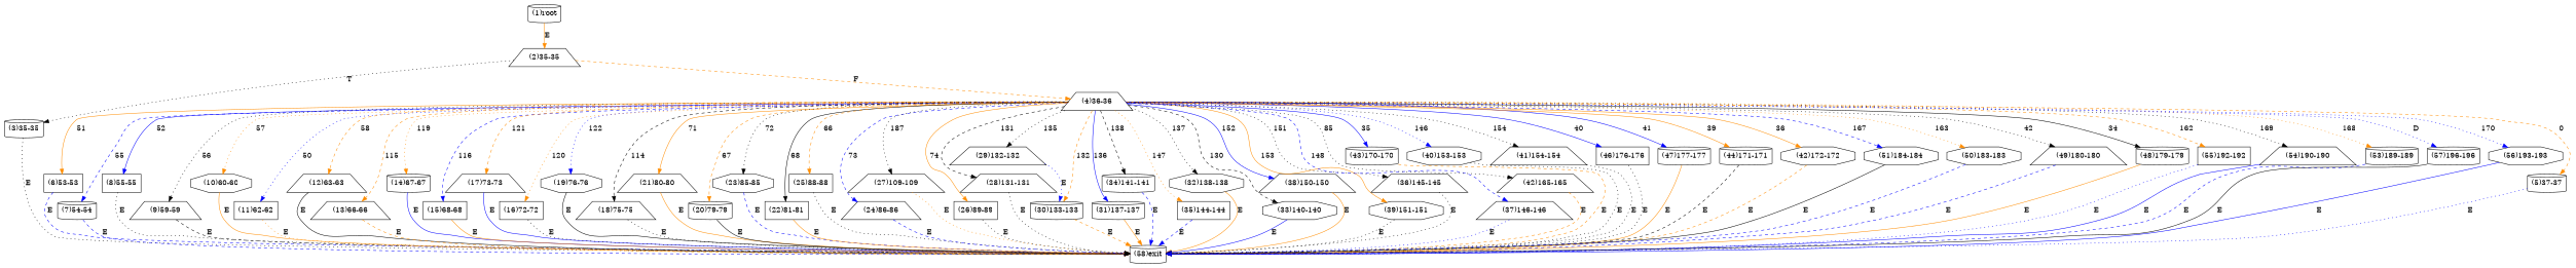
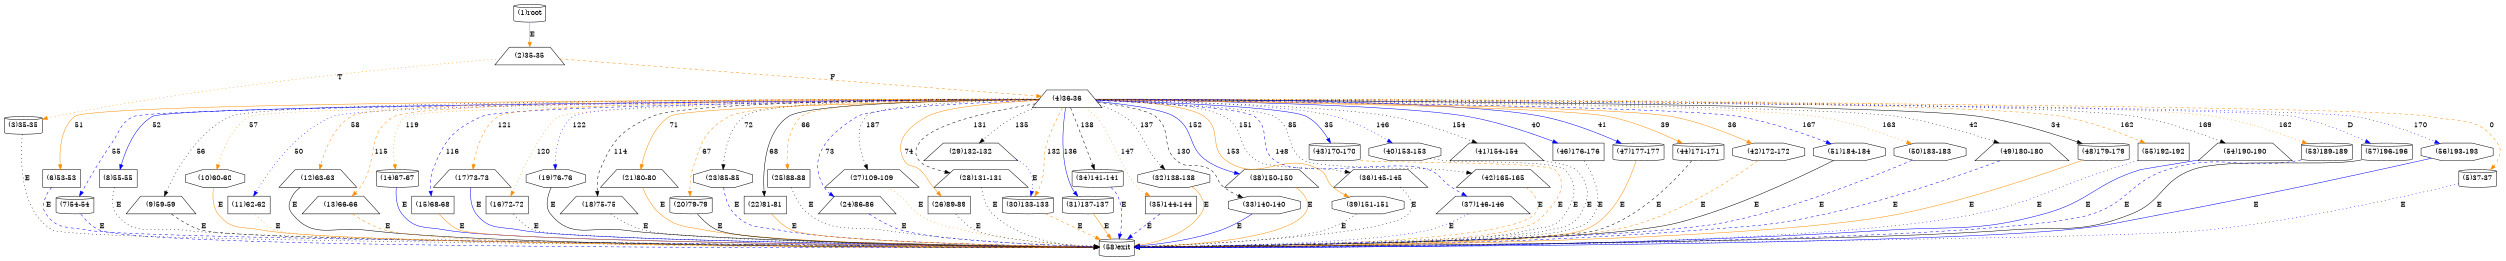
  digraph {
    node [shape=trapezium]
    edge [color=darkorange style=dotted]
    n1 [label="(1)root" shape=cylinder]
    n2 [label="(2)35-35"]
    n3 [label="(3)35-35" shape=cylinder]
    n4 [label="(4)36-36"]
    n5 [label="(58)exit" shape=cylinder]
    n6 [label="(5)37-37" shape=cylinder]
    n7 [label="(6)53-53" shape=box]
    n8 [label="(7)54-54" shape=cylinder]
    n9 [label="(8)55-55" shape=box]
    n10 [label="(9)59-59"]
    n11 [label="(10)60-60" shape=octagon]
    n12 [label="(11)62-62" shape=box]
    n13 [label="(12)63-63"]
    n14 [label="(13)66-66"]
    n15 [label="(14)67-67" shape=cylinder]
    n16 [label="(15)68-68" shape=box]
    n17 [label="(17)73-73"]
    n18 [label="(16)72-72" shape=box]
    n19 [label="(19)76-76" shape=octagon]
    n20 [label="(18)75-75"]
    n21 [label="(21)80-80"]
    n22 [label="(20)79-79" shape=cylinder]
    n23 [label="(23)85-85" shape=octagon]
    n24 [label="(22)81-81" shape=box]
    n25 [label="(25)88-88" shape=box]
    n26 [label="(24)86-86"]
    n27 [label="(27)109-109"]
    n28 [label="(26)89-89" shape=box]
    n29 [label="(29)132-132"]
    n30 [label="(28)131-131"]
    n31 [label="(31)137-137" shape=cylinder]
    n32 [label="(30)133-133" shape=cylinder]
    n33 [label="(34)141-141" shape=cylinder]
    n34 [label="(35)144-144" shape=box]
    n35 [label="(32)138-138" shape=octagon]
    n36 [label="(33)140-140" shape=octagon]
    n37 [label="(38)150-150"]
    n38 [label="(39)151-151" shape=octagon]
    n39 [label="(36)145-145"]
    n40 [label="(37)146-146"]
    n41 [label="(42)165-165"]
    n42 [label="(43)170-170" shape=cylinder]
    n43 [label="(40)153-153" shape=octagon]
    n44 [label="(41)154-154"]
    n45 [label="(46)176-176" shape=box]
    n46 [label="(47)177-177" shape=cylinder]
    n47 [label="(44)171-171" shape=cylinder]
    n48 [label="(42)172-172" shape=octagon]
    n49 [label="(51)184-184" shape=octagon]
    n50 [label="(50)183-183" shape=octagon]
    n51 [label="(49)180-180"]
    n52 [label="(48)179-179" shape=cylinder]
    n53 [label="(55)192-192" shape=box]
    n54 [label="(54)190-190"]
    n55 [label="(53)189-189" shape=cylinder]
    n56 [label="(57)196-196" shape=cylinder]
    n57 [label="(56)193-193" shape=octagon]
    n1 -> n2 [label=E style=solid]
-   n2 -> n3 [color=black label=T]
+   n2 -> n3 [label=T]
    n2 -> n4 [label=F style=dashed]
    n3 -> n5 [color=black label=E]
    n4 -> n6 [label=0 style=dashed]
    n4 -> n7 [label=51 style=solid]
    n4 -> n8 [color=blue label=55 style=dashed]
    n4 -> n9 [color=blue label=52 style=solid]
    n4 -> n10 [color=black label=56]
    n4 -> n11 [label=57]
    n4 -> n12 [color=blue label=50]
    n4 -> n13 [label=58 style=dashed]
    n4 -> n14 [label=115 style=dashed]
    n4 -> n15 [label=119]
    n4 -> n16 [color=blue label=116 style=dashed]
    n4 -> n17 [label=121 style=dashed]
    n4 -> n18 [label=120]
    n4 -> n19 [color=blue label=122]
    n4 -> n20 [color=black label=114 style=dashed]
    n4 -> n21 [label=71 style=solid]
    n4 -> n22 [label=67 style=dashed]
    n4 -> n23 [color=black label=72]
    n4 -> n24 [color=black label=68 style=solid]
    n4 -> n25 [label=66 style=dashed]
    n4 -> n26 [color=blue label=73 style=dashed]
    n4 -> n27 [color=black label=187]
    n4 -> n28 [label=74 style=solid]
    n4 -> n29 [color=black label=135]
    n4 -> n30 [color=black label=131 style=dashed]
    n4 -> n31 [color=blue label=136 style=solid]
    n4 -> n32 [label=132 style=dashed]
    n4 -> n33 [color=black label=138 style=dashed]
    n4 -> n34 [label=147]
    n4 -> n35 [color=black label=137]
    n4 -> n36 [color=black label=130 style=dashed]
    n4 -> n37 [color=blue label=152 style=solid]
    n4 -> n38 [label=153 style=solid]
    n4 -> n39 [color=black label=151]
    n4 -> n40 [color=blue label=148 style=dashed]
    n4 -> n41 [color=black label=85]
    n4 -> n42 [color=blue label=35 style=solid]
    n4 -> n43 [color=blue label=146]
    n4 -> n44 [color=black label=154]
    n4 -> n45 [color=blue label=40 style=solid]
    n4 -> n46 [color=blue label=41 style=solid]
    n4 -> n47 [label=39 style=solid]
    n4 -> n48 [label=36 style=solid]
    n4 -> n49 [color=blue label=167 style=dashed]
    n4 -> n50 [label=163]
    n4 -> n51 [color=black label=42]
    n4 -> n52 [color=black label=34 style=solid]
    n4 -> n53 [label=162 style=dashed]
    n4 -> n54 [color=black label=169]
-   n4 -> n55 [label=168]
+   n4 -> n55 [label=162]
    n4 -> n56 [color=blue label=D]
    n4 -> n57 [color=blue label=170]
    n6 -> n5 [color=blue label=E]
    n7 -> n5 [color=blue label=E style=dashed]
    n8 -> n5 [color=blue label=E style=dashed]
    n9 -> n5 [color=black label=E]
    n10 -> n5 [color=black label=E style=dashed]
    n11 -> n5 [label=E style=solid]
    n12 -> n5 [label=E]
    n13 -> n5 [color=black label=E style=solid]
    n14 -> n5 [label=E style=dashed]
    n15 -> n5 [color=blue label=E style=solid]
    n16 -> n5 [label=E style=solid]
    n17 -> n5 [color=blue label=E style=solid]
    n18 -> n5 [color=black label=E]
    n19 -> n5 [color=black label=E style=solid]
    n20 -> n5 [color=black label=E]
    n21 -> n5 [label=E style=solid]
    n22 -> n5 [color=black label=E style=solid]
    n23 -> n5 [color=blue label=E style=dashed]
    n24 -> n5 [label=E style=solid]
    n25 -> n5 [color=black label=E]
    n26 -> n5 [color=blue label=E style=dashed]
    n27 -> n5 [label=E]
    n28 -> n5 [color=black label=E]
    n29 -> n32 [color=blue label=E]
    n30 -> n5 [color=black label=E]
    n31 -> n5 [label=E style=solid]
    n32 -> n5 [label=E style=dashed]
    n33 -> n5 [color=blue label=E style=dashed]
    n34 -> n5 [color=blue label=E style=dashed]
    n35 -> n5 [label=E style=solid]
    n36 -> n5 [color=blue label=E style=solid]
    n37 -> n5 [label=E style=solid]
    n38 -> n5 [color=black label=E]
    n39 -> n5 [color=black label=E]
    n40 -> n5 [color=blue label=E]
    n41 -> n5 [label=E style=dashed]
    n42 -> n5 [label=E style=dashed]
    n43 -> n5 [color=black label=E]
    n44 -> n5 [color=black label=E]
    n45 -> n5 [color=black label=E]
    n46 -> n5 [label=E style=solid]
    n47 -> n5 [color=black label=E style=dashed]
    n48 -> n5 [label=E style=dashed]
    n49 -> n5 [color=black label=E style=solid]
    n50 -> n5 [color=blue label=E style=dashed]
    n51 -> n5 [color=blue label=E style=dashed]
    n52 -> n5 [label=E style=solid]
    n53 -> n5 [color=blue label=E]
    n54 -> n5 [color=blue label=E style=solid]
    n55 -> n5 [color=blue label=E style=dashed]
    n56 -> n5 [color=black label=E style=solid]
    n57 -> n5 [color=blue label=E style=solid]
  }
